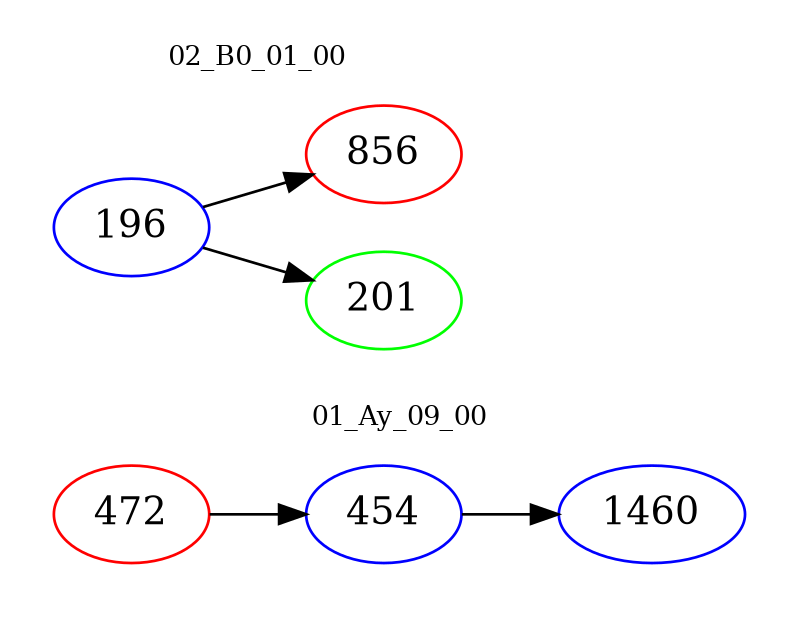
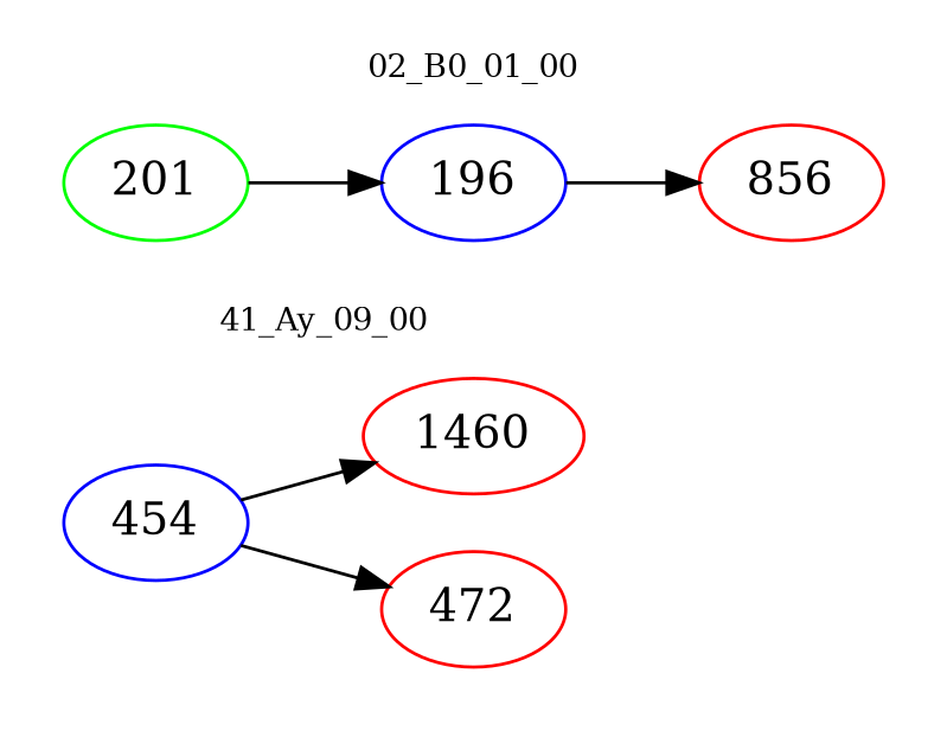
  digraph {
    rankdir=LR
    node [color=red]
    edge [color=black]
    n1 [label=472]
    n2 [color=blue label=454]
-   n3 [color=blue label=1460]
+   n3 [label=1460]
    n4 [color=green label=201]
    n5 [color=blue label=196]
    n6 [label=856]
    subgraph cluster_1 {
      color=white
      fontsize=10
-     label="01_Ay_09_00"
+     label="41_Ay_09_00"
      n1
      n2
      n3
    }
    subgraph cluster_2 {
      color=white
      fontsize=10
      label="02_B0_01_00"
      n4
      n5
      n6
    }
-   n1 -> n2
+   n2 -> n1
    n2 -> n3
-   n5 -> n4
+   n4 -> n5
    n5 -> n6
  }
